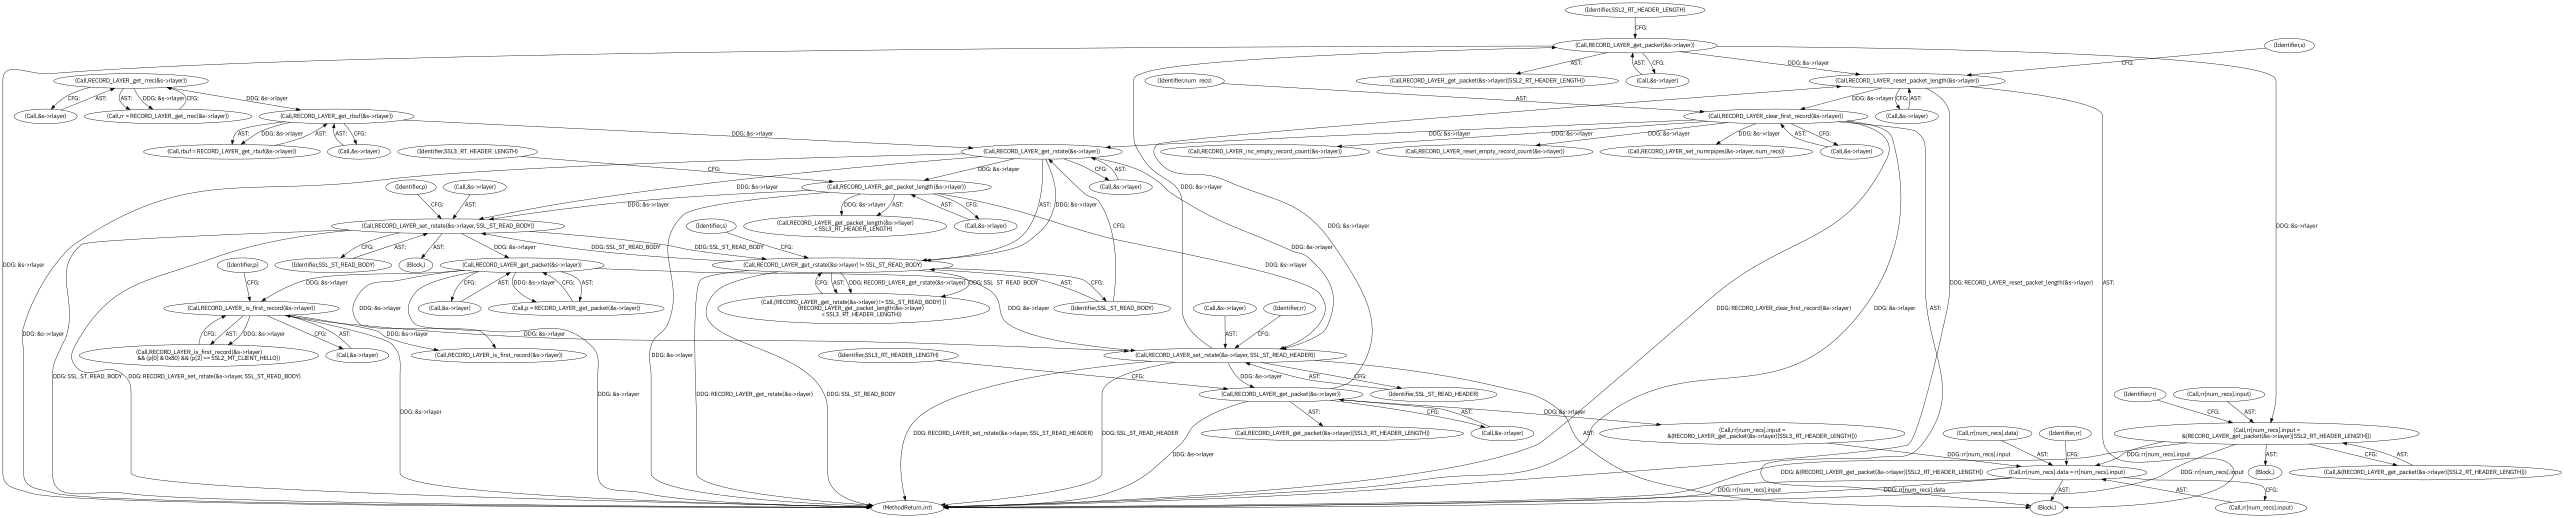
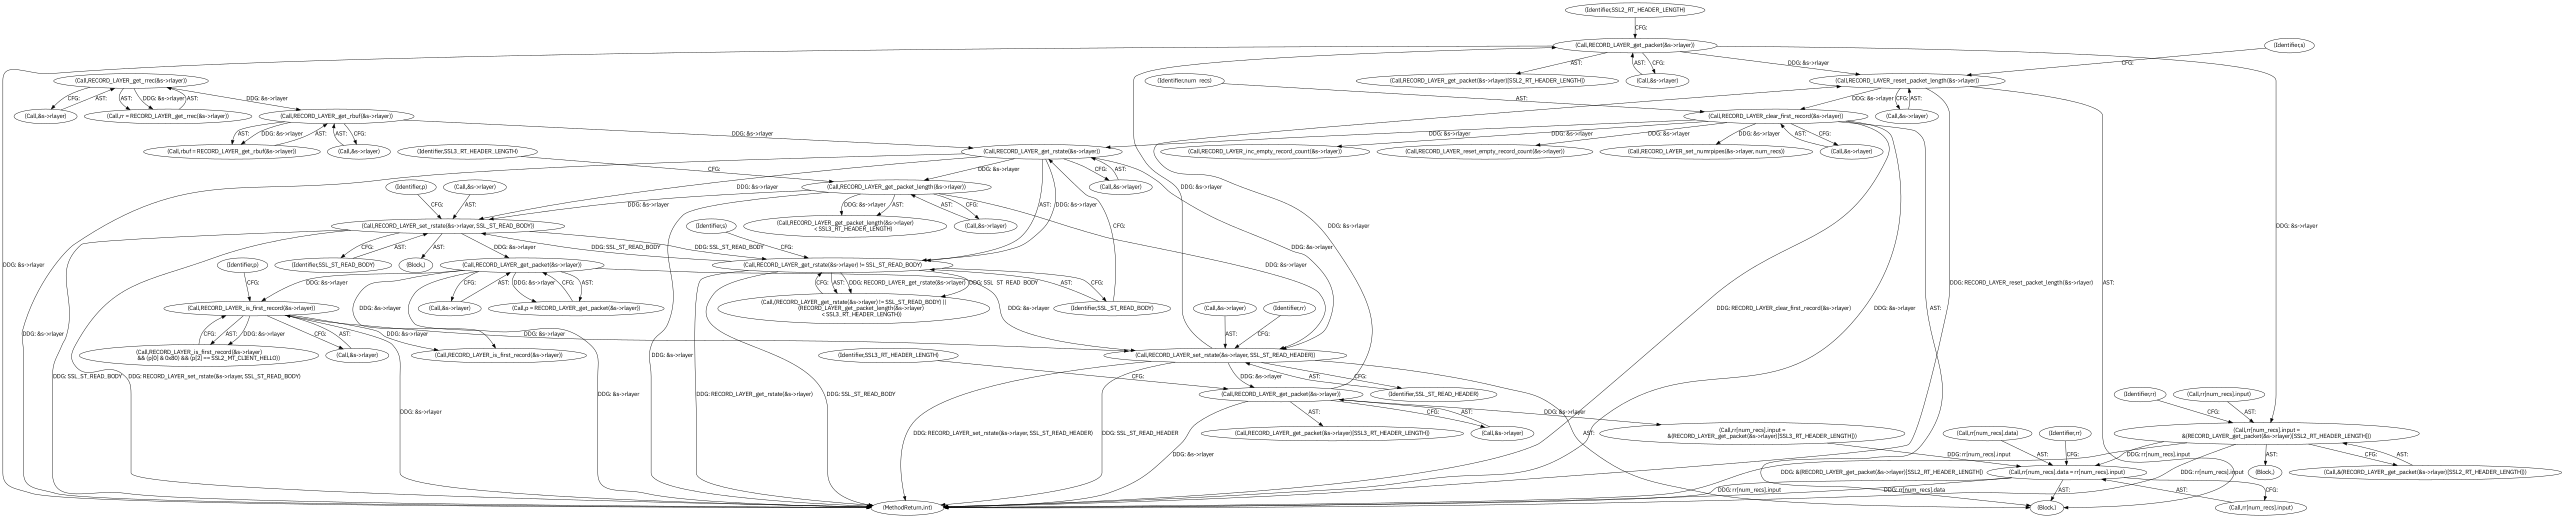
  digraph {
    fontname="IBM Plex Sans"
    node [fontname="IBM Plex Sans"]
    edge [fontname="IBM Plex Sans"]
    n1 [label="(Call,rr[num_recs].input =\n                &(RECORD_LAYER_get_packet(&s->rlayer)[SSL2_RT_HEADER_LENGTH]))"]
    n2 [label="(Call,rr[num_recs].data = rr[num_recs].input)"]
    n3 [label="(Call,&(RECORD_LAYER_get_packet(&s->rlayer)[SSL2_RT_HEADER_LENGTH]))"]
    n4 [label="(MethodReturn,int)"]
    n5 [label="(Block,)"]
    n6 [label="(Block,)"]
    n7 [label="(Call,rr[num_recs].input)"]
    n8 [label="(Call,RECORD_LAYER_get_packet(&s->rlayer))"]
    n9 [label="(Call,RECORD_LAYER_reset_packet_length(&s->rlayer))"]
    n10 [label="(Call,RECORD_LAYER_get_packet(&s->rlayer)[SSL2_RT_HEADER_LENGTH])"]
    n11 [label="(Call,&s->rlayer)"]
    n12 [label="(Call,RECORD_LAYER_clear_first_record(&s->rlayer))"]
    n13 [label="(Call,&s->rlayer)"]
    n14 [label="(Call,RECORD_LAYER_set_rstate(&s->rlayer, SSL_ST_READ_HEADER))"]
    n15 [label="(Call,RECORD_LAYER_get_packet(&s->rlayer))"]
    n16 [label="(Identifier,SSL_ST_READ_HEADER)"]
    n17 [label="(Call,RECORD_LAYER_get_packet(&s->rlayer)[SSL3_RT_HEADER_LENGTH])"]
    n18 [label="(Call,&s->rlayer)"]
    n19 [label="(Call,rr[num_recs].input =\n                &(RECORD_LAYER_get_packet(&s->rlayer)[SSL3_RT_HEADER_LENGTH]))"]
    n20 [label="(Call,RECORD_LAYER_get_rstate(&s->rlayer))"]
    n21 [label="(Call,RECORD_LAYER_set_rstate(&s->rlayer, SSL_ST_READ_BODY))"]
    n22 [label="(Call,RECORD_LAYER_get_packet_length(&s->rlayer))"]
    n23 [label="(Call,RECORD_LAYER_get_rstate(&s->rlayer) != SSL_ST_READ_BODY)"]
    n24 [label="(Call,&s->rlayer)"]
    n25 [label="(Call,RECORD_LAYER_get_packet(&s->rlayer))"]
    n26 [label="(Identifier,SSL_ST_READ_BODY)"]
    n27 [label="(Block,)"]
    n28 [label="(Call,RECORD_LAYER_get_packet_length(&s->rlayer)\n             < SSL3_RT_HEADER_LENGTH)"]
    n29 [label="(Call,&s->rlayer)"]
    n30 [label="(Call,(RECORD_LAYER_get_rstate(&s->rlayer) != SSL_ST_READ_BODY) ||\n            (RECORD_LAYER_get_packet_length(&s->rlayer)\n             < SSL3_RT_HEADER_LENGTH))"]
    n31 [label="(Identifier,SSL_ST_READ_BODY)"]
    n32 [label="(Call,RECORD_LAYER_inc_empty_record_count(&s->rlayer))"]
    n33 [label="(Call,RECORD_LAYER_reset_empty_record_count(&s->rlayer))"]
    n34 [label="(Call,RECORD_LAYER_set_numrpipes(&s->rlayer, num_recs))"]
    n35 [label="(Call,&s->rlayer)"]
    n36 [label="(Call,RECORD_LAYER_get_rbuf(&s->rlayer))"]
    n37 [label="(Call,&s->rlayer)"]
    n38 [label="(Call,rbuf = RECORD_LAYER_get_rbuf(&s->rlayer))"]
    n39 [label="(Call,RECORD_LAYER_get_rrec(&s->rlayer))"]
    n40 [label="(Call,rr = RECORD_LAYER_get_rrec(&s->rlayer))"]
    n41 [label="(Call,&s->rlayer)"]
    n42 [label="(Call,RECORD_LAYER_is_first_record(&s->rlayer))"]
    n43 [label="(Call,&s->rlayer)"]
    n44 [label="(Call,RECORD_LAYER_is_first_record(&s->rlayer))"]
    n45 [label="(Call,RECORD_LAYER_is_first_record(&s->rlayer)\n                && (p[0] & 0x80) && (p[2] == SSL2_MT_CLIENT_HELLO))"]
    n46 [label="(Call,p = RECORD_LAYER_get_packet(&s->rlayer))"]
    n47 [label="(Call,&s->rlayer)"]
    n48 [label="(Call,&s->rlayer)"]
    n49 [label="(Identifier,rr)"]
    n50 [label="(Identifier,p)"]
    n51 [label="(Identifier,rr)"]
    n52 [label="(Identifier,s)"]
    n53 [label="(Identifier,SSL3_RT_HEADER_LENGTH)"]
    n54 [label="(Identifier,SSL2_RT_HEADER_LENGTH)"]
    n55 [label="(Identifier,num_recs)"]
    n56 [label="(Identifier,SSL3_RT_HEADER_LENGTH)"]
    n57 [label="(Identifier,p)"]
    n58 [label="(Identifier,s)"]
    n59 [label="(Call,rr[num_recs].input)"]
    n60 [label="(Call,rr[num_recs].data)"]
    n61 [label="(Identifier,rr)"]
    n62 [label="(Call,&s->rlayer)"]
    n1 -> n2 [label="DDG: rr[num_recs].input"]
    n1 -> n3 [label="CFG: "]
    n1 -> n4 [label="DDG: &(RECORD_LAYER_get_packet(&s->rlayer)[SSL2_RT_HEADER_LENGTH])"]
    n1 -> n4 [label="DDG: rr[num_recs].input"]
    n1 -> n5 [label="AST: "]
    n2 -> n4 [label="DDG: rr[num_recs].input"]
    n2 -> n4 [label="DDG: rr[num_recs].data"]
    n2 -> n6 [label="AST: "]
    n2 -> n7 [label="CFG: "]
    n3 -> n1 [label="AST: "]
    n7 -> n2 [label="AST: "]
    n8 -> n1 [label="DDG: &s->rlayer"]
    n8 -> n4 [label="DDG: &s->rlayer"]
    n8 -> n9 [label="DDG: &s->rlayer"]
    n8 -> n10 [label="AST: "]
    n8 -> n11 [label="CFG: "]
    n9 -> n4 [label="DDG: RECORD_LAYER_reset_packet_length(&s->rlayer)"]
    n9 -> n6 [label="AST: "]
    n9 -> n12 [label="DDG: &s->rlayer"]
    n9 -> n13 [label="CFG: "]
    n11 -> n8 [label="AST: "]
    n12 -> n4 [label="DDG: RECORD_LAYER_clear_first_record(&s->rlayer)"]
    n12 -> n4 [label="DDG: &s->rlayer"]
    n12 -> n6 [label="AST: "]
    n12 -> n20 [label="DDG: &s->rlayer"]
    n12 -> n32 [label="DDG: &s->rlayer"]
    n12 -> n33 [label="DDG: &s->rlayer"]
    n12 -> n34 [label="DDG: &s->rlayer"]
    n12 -> n35 [label="CFG: "]
    n13 -> n9 [label="AST: "]
    n14 -> n4 [label="DDG: RECORD_LAYER_set_rstate(&s->rlayer, SSL_ST_READ_HEADER)"]
    n14 -> n4 [label="DDG: SSL_ST_READ_HEADER"]
    n14 -> n6 [label="AST: "]
    n14 -> n8 [label="DDG: &s->rlayer"]
    n14 -> n15 [label="DDG: &s->rlayer"]
    n14 -> n16 [label="CFG: "]
    n15 -> n4 [label="DDG: &s->rlayer"]
    n15 -> n9 [label="DDG: &s->rlayer"]
    n15 -> n17 [label="AST: "]
    n15 -> n18 [label="CFG: "]
    n15 -> n19 [label="DDG: &s->rlayer"]
    n16 -> n14 [label="AST: "]
    n18 -> n15 [label="AST: "]
    n19 -> n2 [label="DDG: rr[num_recs].input"]
    n20 -> n4 [label="DDG: &s->rlayer"]
    n20 -> n14 [label="DDG: &s->rlayer"]
    n20 -> n21 [label="DDG: &s->rlayer"]
    n20 -> n22 [label="DDG: &s->rlayer"]
    n20 -> n23 [label="AST: "]
    n20 -> n23 [label="DDG: &s->rlayer"]
    n20 -> n24 [label="CFG: "]
    n21 -> n4 [label="DDG: SSL_ST_READ_BODY"]
    n21 -> n4 [label="DDG: RECORD_LAYER_set_rstate(&s->rlayer, SSL_ST_READ_BODY)"]
    n21 -> n23 [label="DDG: SSL_ST_READ_BODY"]
    n21 -> n25 [label="DDG: &s->rlayer"]
    n21 -> n26 [label="CFG: "]
    n21 -> n27 [label="AST: "]
    n22 -> n4 [label="DDG: &s->rlayer"]
    n22 -> n14 [label="DDG: &s->rlayer"]
    n22 -> n21 [label="DDG: &s->rlayer"]
    n22 -> n28 [label="AST: "]
    n22 -> n28 [label="DDG: &s->rlayer"]
    n22 -> n29 [label="CFG: "]
    n23 -> n4 [label="DDG: RECORD_LAYER_get_rstate(&s->rlayer)"]
    n23 -> n4 [label="DDG: SSL_ST_READ_BODY"]
    n23 -> n21 [label="DDG: SSL_ST_READ_BODY"]
    n23 -> n30 [label="AST: "]
    n23 -> n30 [label="DDG: RECORD_LAYER_get_rstate(&s->rlayer)"]
    n23 -> n30 [label="DDG: SSL_ST_READ_BODY"]
    n23 -> n31 [label="CFG: "]
    n24 -> n20 [label="AST: "]
    n25 -> n4 [label="DDG: &s->rlayer"]
    n25 -> n14 [label="DDG: &s->rlayer"]
    n25 -> n42 [label="DDG: &s->rlayer"]
    n25 -> n44 [label="DDG: &s->rlayer"]
    n25 -> n46 [label="AST: "]
    n25 -> n46 [label="DDG: &s->rlayer"]
    n25 -> n47 [label="CFG: "]
    n26 -> n21 [label="AST: "]
    n29 -> n22 [label="AST: "]
    n30 -> n23 [label="CFG: "]
    n31 -> n20 [label="CFG: "]
    n31 -> n23 [label="AST: "]
    n35 -> n12 [label="AST: "]
    n36 -> n20 [label="DDG: &s->rlayer"]
    n36 -> n37 [label="CFG: "]
    n36 -> n38 [label="AST: "]
    n36 -> n38 [label="DDG: &s->rlayer"]
    n37 -> n36 [label="AST: "]
    n38 -> n36 [label="AST: "]
    n39 -> n36 [label="DDG: &s->rlayer"]
    n39 -> n40 [label="AST: "]
    n39 -> n40 [label="DDG: &s->rlayer"]
    n39 -> n41 [label="CFG: "]
-   n40 -> n39 [label="CFG: "]
+   n40 -> n39 [label="AST: "]
    n41 -> n39 [label="AST: "]
    n42 -> n4 [label="DDG: &s->rlayer"]
    n42 -> n14 [label="DDG: &s->rlayer"]
    n42 -> n43 [label="CFG: "]
    n42 -> n44 [label="DDG: &s->rlayer"]
    n42 -> n45 [label="AST: "]
    n42 -> n45 [label="DDG: &s->rlayer"]
    n43 -> n42 [label="AST: "]
    n45 -> n42 [label="CFG: "]
    n46 -> n25 [label="CFG: "]
    n47 -> n25 [label="AST: "]
    n48 -> n14 [label="AST: "]
    n49 -> n2 [label="CFG: "]
    n50 -> n21 [label="CFG: "]
    n51 -> n1 [label="CFG: "]
    n52 -> n23 [label="CFG: "]
    n53 -> n15 [label="CFG: "]
    n54 -> n8 [label="CFG: "]
    n55 -> n12 [label="AST: "]
    n56 -> n22 [label="CFG: "]
    n57 -> n42 [label="CFG: "]
    n58 -> n9 [label="CFG: "]
    n59 -> n1 [label="AST: "]
    n60 -> n2 [label="AST: "]
    n61 -> n14 [label="CFG: "]
    n62 -> n21 [label="AST: "]
  }
